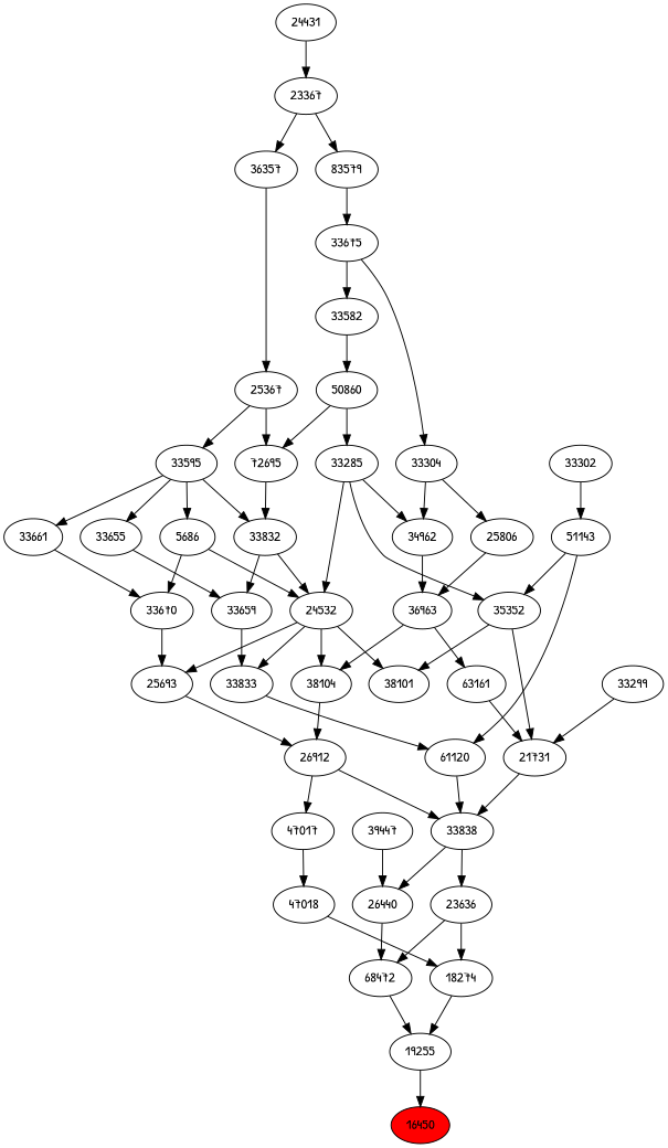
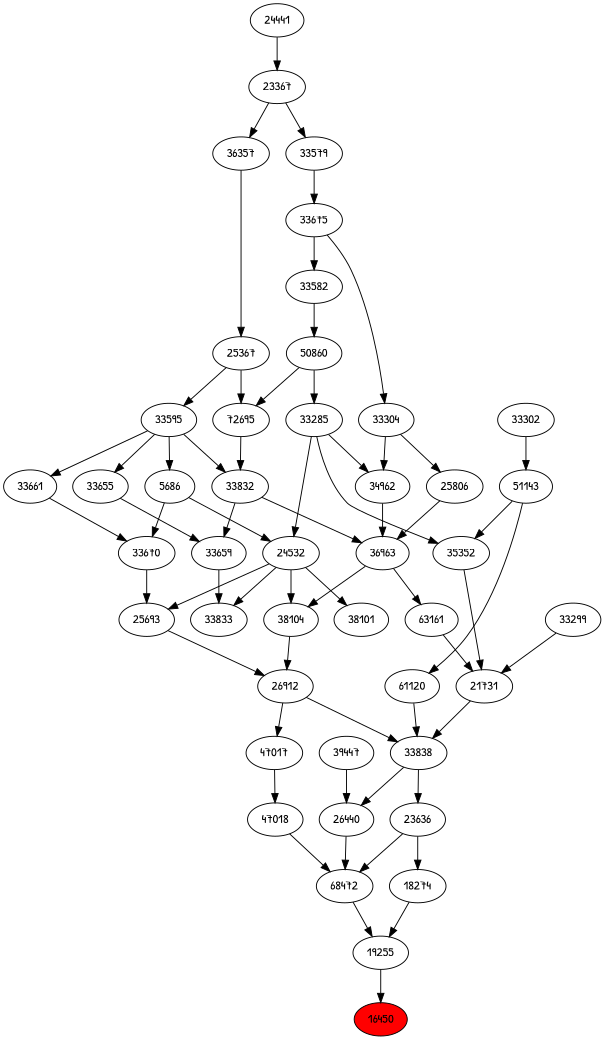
  strict digraph {
    fontname="Patrick Hand"
    node [fontname="Patrick Hand"]
    edge [fontname="Patrick Hand"]
    n1 [fillcolor=red label=16450 style=filled]
    n2 [label=19255]
    n3 [label=18274]
    n4 [label=68472]
    n5 [label=47018]
    n6 [label=23636]
    n7 [label=26440]
    n8 [label=47017]
    n9 [label=33838]
    n10 [label=39447]
    n11 [label=26912]
    n12 [label=21731]
    n13 [label=61120]
    n14 [label=38104]
    n15 [label=25693]
    n16 [label=35352]
    n17 [label=38101]
    n18 [label=63161]
    n19 [label=33299]
    n20 [label=51143]
    n21 [label=33833]
    n22 [label=24532]
    n23 [label=36963]
    n24 [label=33670]
    n25 [label=33285]
    n26 [label=34962]
    n27 [label=33302]
    n28 [label=33659]
    n29 [label=5686]
    n30 [label=33832]
    n31 [label=25806]
    n32 [label=33661]
    n33 [label=50860]
    n34 [label=72695]
    n35 [label=33675]
    n36 [label=33304]
    n37 [label=33582]
    n38 [label=33655]
    n39 [label=33595]
-   n40 [label=83579]
+   n40 [label=33579]
    n41 [label=25367]
    n42 [label=23367]
    n43 [label=36357]
-   n44 [label=24431]
+   n44 [label=24441]
    n2 -> n1
    n3 -> n2
    n4 -> n2
-   n5 -> n3
+   n5 -> n4
    n6 -> n3
    n6 -> n4
    n7 -> n4
    n8 -> n5
    n9 -> n6
    n9 -> n7
    n10 -> n7
    n11 -> n8
    n11 -> n9
    n12 -> n9
    n13 -> n9
    n14 -> n11
    n15 -> n11
    n16 -> n12
-   n16 -> n17
    n18 -> n12
    n19 -> n12
    n20 -> n13
    n20 -> n16
-   n21 -> n13
    n22 -> n14
    n22 -> n15
    n22 -> n17
    n22 -> n21
    n23 -> n14
    n23 -> n18
    n24 -> n15
    n25 -> n16
    n25 -> n22
    n25 -> n26
    n26 -> n23
    n27 -> n20
    n28 -> n21
    n29 -> n22
    n29 -> n24
-   n30 -> n22
+   n30 -> n23
    n30 -> n28
    n31 -> n23
    n32 -> n24
    n33 -> n25
    n33 -> n34
    n34 -> n30
    n35 -> n36
    n35 -> n37
    n36 -> n26
    n36 -> n31
    n37 -> n33
    n38 -> n28
    n39 -> n29
    n39 -> n30
    n39 -> n32
    n39 -> n38
    n40 -> n35
    n41 -> n34
    n41 -> n39
    n42 -> n40
    n42 -> n43
    n43 -> n41
    n44 -> n42
  }
